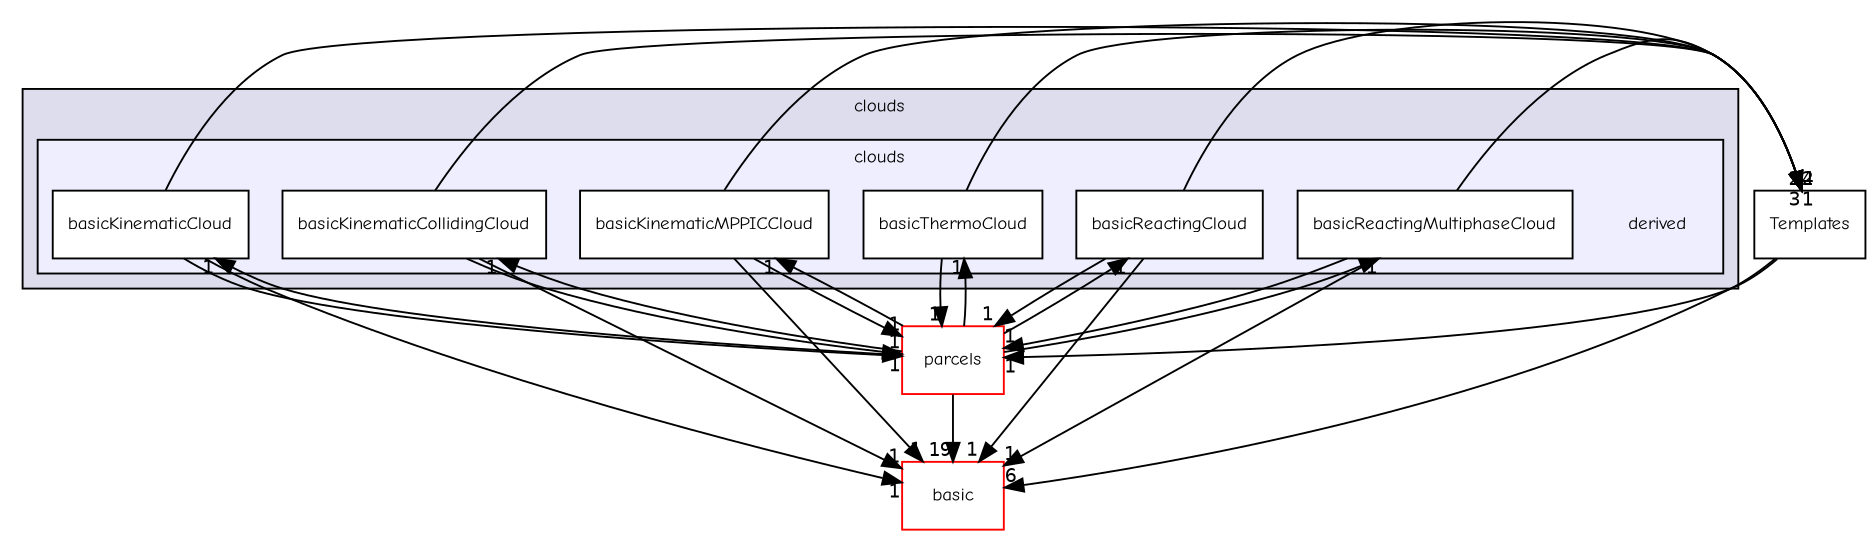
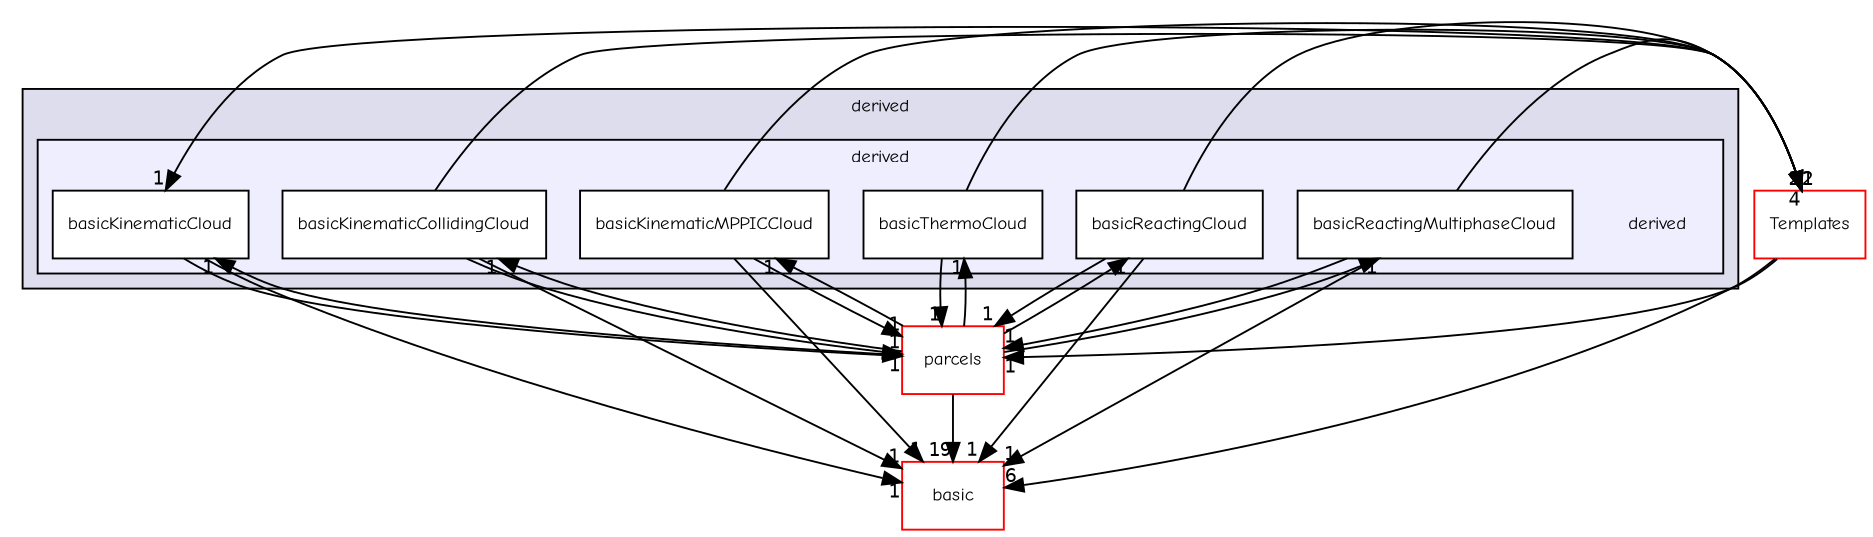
  digraph {
    compound=true
    fontname="Comic Neue"
    node [fontname="Comic Neue" fontsize=10 shape=box color=black fillcolor=white style=filled]
    edge [headlabel=1 labeldistance=1.5 labelfontname=Helvetica labelfontsize=10 fontname="Comic Neue"]
    n1 [label=derived shape=plaintext color="" fillcolor="" style=""]
    n2 [label=basicKinematicCloud]
    n3 [label=basicKinematicCollidingCloud]
    n4 [label=basicKinematicMPPICCloud]
    n5 [label=basicReactingCloud]
    n6 [label=basicReactingMultiphaseCloud]
    n7 [label=basicThermoCloud]
-   n8 [label=Templates fillcolor="" style=""]
+   n8 [color=red label=Templates fillcolor="" style=""]
    n9 [color=red label=parcels fillcolor="" style=""]
    n10 [color=red label=basic fillcolor="" style=""]
    subgraph cluster_1 {
      bgcolor="#ddddee"
      fontsize=10
-     label=clouds
+     label=derived
      pencolor=black
      subgraph cluster_2 {
        bgcolor="#eeeeff"
        fontsize=10
        pencolor=black
        n1
        n2
        n3
        n4
        n5
        n6
        n7
      }
    }
-   n2 -> n8
+   n8 -> n2
    n2 -> n9
    n2 -> n10
    n3 -> n8 [headlabel=2]
    n3 -> n9
    n3 -> n10
    n4 -> n8 [headlabel=2]
    n4 -> n9
    n4 -> n10
    n5 -> n8 [headlabel=3]
    n5 -> n9
    n5 -> n10
    n6 -> n8 [headlabel=4]
    n6 -> n9
    n6 -> n10
    n7 -> n8
    n7 -> n9
    n8 -> n9
    n8 -> n10 [headlabel=6]
    n9 -> n2
    n9 -> n3
    n9 -> n4
    n9 -> n5
    n9 -> n6
    n9 -> n7
    n9 -> n10 [headlabel=19]
  }
